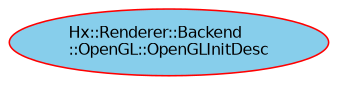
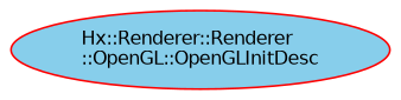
  digraph {
    rankdir=LR
-   n1 [color=red fillcolor=skyblue fontname=Helvetica fontsize=10 height=0.2 label="Hx::Renderer::Backend\l::OpenGL::OpenGLInitDesc" shape=ellipse style=filled width=0.4]
+   n1 [color=red fillcolor=skyblue fontname=Helvetica fontsize=10 height=0.2 label="Hx::Renderer::Renderer\l::OpenGL::OpenGLInitDesc" shape=ellipse style=filled width=0.4]
  }
